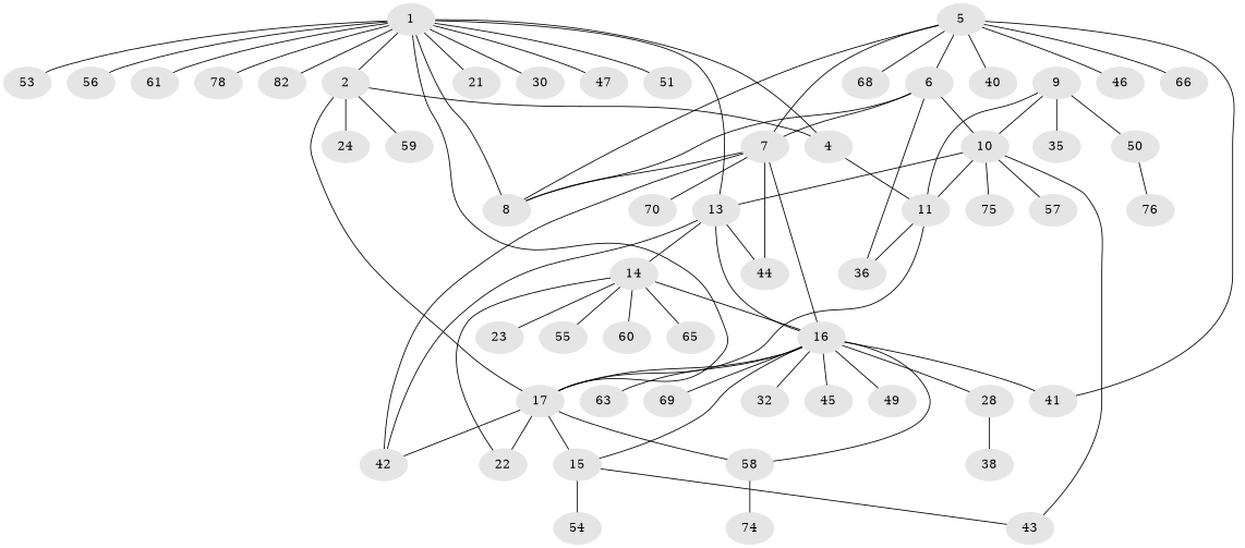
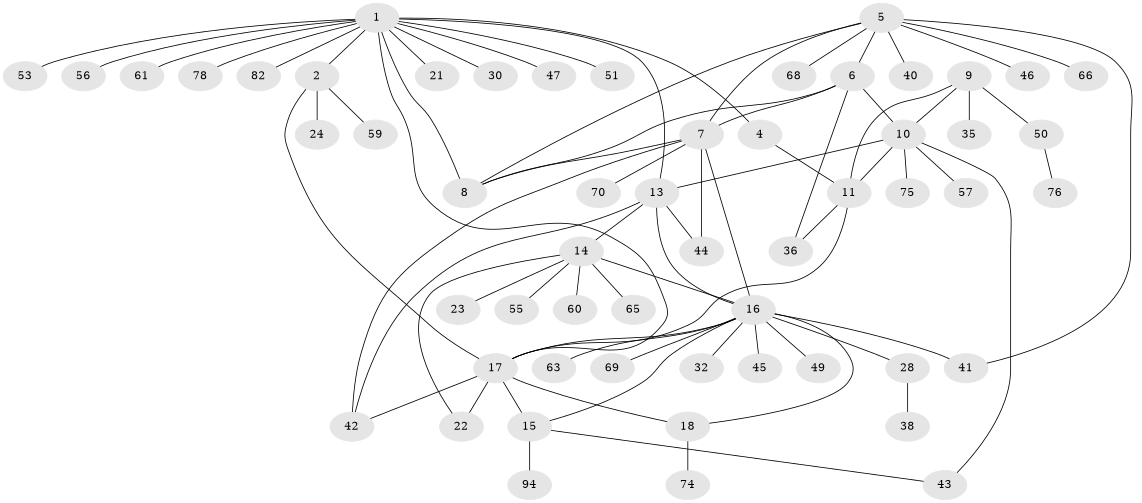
  graph {
    node [color=gray90 style=filled]
    1 [super="+3"]
    2 [super="+25"]
    4
    8 [super="+29"]
    13 [super="+62"]
    17 [super="+20"]
    21
    30
    47
    51
    53
    56
    61
    78 [super="+81"]
    82
    24 [super="+37"]
    59
    11 [super="+12"]
    16 [super="+19"]
    44
    14 [super="+15"]
    42
    22 [super="+31"]
    n24 [label=15 super="+33"]
-   58 [super="+80"]
+   58 [super="+80" label=18]
    36
    5 [super="+39"]
    6 [super="+34"]
    7 [super="+27"]
    40
    41 [super="+79"]
    46
    66
    68
    10 [super="+74"]
    70
    43 [super="+52"]
    57
    75
    28
    32
    45 [super="+48"]
    49
    63 [super="+72"]
    69
    9 [super="+26"]
    35
    50 [super="+64"]
    76
    23
    55 [super="+67"]
    60 [super="+71"]
    65
-   54
+   54 [label=94]
    38
    n56 [label=74]
    1 -- 2 [weight=2]
    1 -- 4 [weight=2]
    1 -- 8
    1 -- 13
    1 -- 17
    1 -- 21
    1 -- 30
    1 -- 47
    1 -- 51
    1 -- 53
    1 -- 56
    1 -- 61
    1 -- 78
    1 -- 82
-   2 -- 4
    2 -- 17
    2 -- 24
    2 -- 59
    4 -- 11
    13 -- 16
    13 -- 44
    13 -- 14 [weight=2]
    13 -- 42
    17 -- 42
    17 -- 22
    17 -- n24 [weight=2]
    17 -- 58
    11 -- 17
    11 -- 36
    16 -- 17 [weight=2]
    16 -- n24
    16 -- 58
    16 -- 41
    16 -- 28
    16 -- 32
    16 -- 45
    16 -- 49
    16 -- 63
    16 -- 69
    14 -- 16 [weight=2]
    14 -- 22
    14 -- 23
    14 -- 55
    14 -- 60
    14 -- 65
    n24 -- 43
    n24 -- 54
    58 -- n56
    5 -- 8
    5 -- 6
    5 -- 7
    5 -- 40
    5 -- 41
    5 -- 46
    5 -- 66
    5 -- 68
    6 -- 8
    6 -- 36
    6 -- 7
    6 -- 10
    7 -- 8
    7 -- 16
    7 -- 44
    7 -- 42
    7 -- 70
    10 -- 13
    10 -- 11 [weight=2]
    10 -- 43
    10 -- 57
    10 -- 75
    28 -- 38
    9 -- 11 [weight=2]
    9 -- 10
    9 -- 35
    9 -- 50
    50 -- 76
  }
